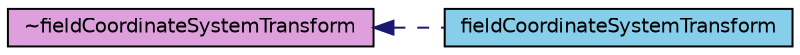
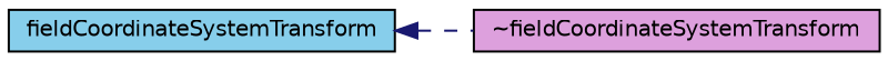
  digraph {
    rankdir=LR
    node [color=black fontname=Helvetica fontsize=10 shape=record style=filled]
    n1 [fillcolor=plum fontcolor=black height=0.2 label="~fieldCoordinateSystemTransform" width=0.4]
    n2 [height=0.2 label=fieldCoordinateSystemTransform width=0.4 fillcolor=skyblue]
-   n1 -> n2 [color=midnightblue dir=back fontname=Helvetica fontsize=10 labelfontname=Helvetica labelfontsize=10 style=dashed]
+   n2 -> n1 [color=midnightblue dir=back fontname=Helvetica fontsize=10 labelfontname=Helvetica labelfontsize=10 style=dashed]
  }
